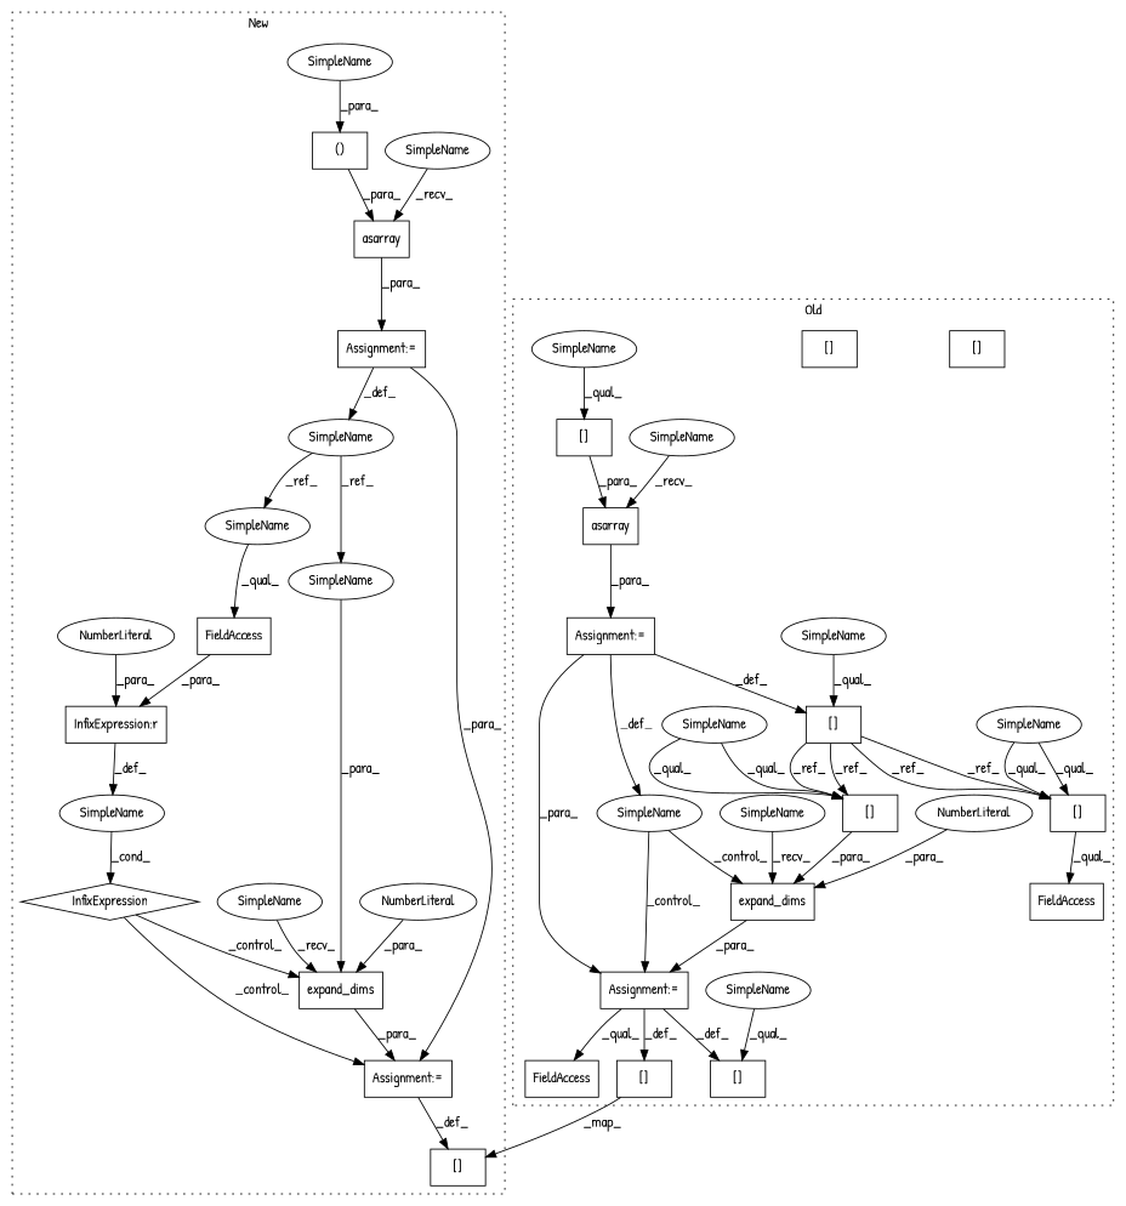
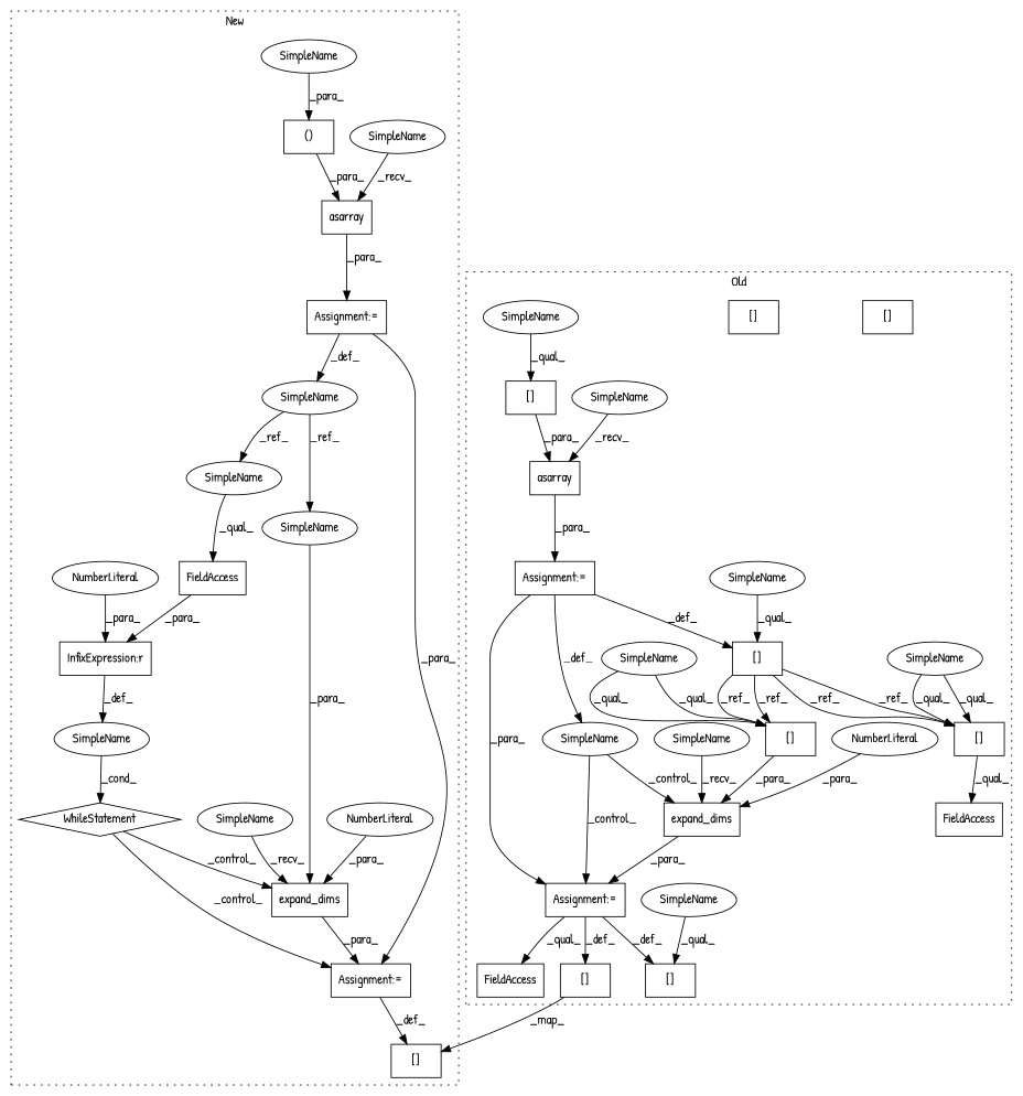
  digraph {
    fontname="Patrick Hand"
    node [a=42 l=1 shape=box fontname="Patrick Hand"]
    edge [fontname="Patrick Hand"]
    n1 [a=32 l="12,1" label=expand_dims s="3576,3599"]
    n2 [a=34 label=NumberLiteral s=3598 shape=ellipse]
    n3 [a=7 label="Assignment:=" s=3569]
    n4 [a=2 l="13,1" label="[]" s="5242,5256"]
    n5 [a=32 l="8,1" label=asarray s="3114,3131"]
    n6 [a=2 l="7,1" label="[]" s="3588,3596"]
    n7 [a=2 l="7,1" label="[]" s="4741,4749"]
    n8 [label=SimpleName shape=ellipse l=""]
    n9 [a=2 l="7,1" label="[]" s="3122,3130"]
    n10 [a=2 l="7,1" label="[]" s="3098,3106"]
    n11 [a=22 l=14 label=FieldAccess s=3524]
    n12 [a=2 l="7,1" label="[]" s="3524,3532"]
    n13 [a=22 l=18 label=FieldAccess s=3672]
    n14 [a=7 label="Assignment:=" s=3107]
    n15 [a=2 l="7,1" label="[]" s="3524,3532"]
    n16 [a=2 l="7,1" label="[]" s="3588,3596"]
    n17 [l=6 label=SimpleName s=4741 shape=ellipse]
    n18 [l=6 label=SimpleName s=3588 shape=ellipse]
    n19 [l=6 label=SimpleName s=3524 shape=ellipse]
    n20 [l=6 label=SimpleName s=3122 shape=ellipse]
    n21 [l=6 label=SimpleName s=3098 shape=ellipse]
    n22 [l=5 label=SimpleName s=3108 shape=ellipse]
    n23 [l=5 label=SimpleName s=3570 shape=ellipse]
-   n24 [a=61 l="7,2" label=InfixExpression s="4869,4898" shape=diamond]
+   n24 [a=61 l="7,2" label=WhileStatement s="4869,4898" shape=diamond]
    n25 [label=SimpleName shape=ellipse l=""]
    n26 [a=32 l="12,1" label=expand_dims s="4934,4959"]
    n27 [a=27 l=3 label="InfixExpression:r" s=4893]
    n28 [a=34 label=NumberLiteral s=4896 shape=ellipse]
    n29 [a=7 label="Assignment:=" s=4927]
    n30 [a=2 l="13,1" label="[]" s="5476,5490"]
    n31 [a=32 l="8,1" label=asarray s="4413,4477"]
    n32 [a=106 l=31 label="()" s=4444]
    n33 [a=34 label=NumberLiteral s=4958 shape=ellipse]
    n34 [l=11 label=SimpleName s=4381 shape=ellipse]
    n35 [a=22 l=16 label=FieldAccess s=4877]
    n36 [a=7 label="Assignment:=" s=4392]
    n37 [l=5 label=SimpleName s=4928 shape=ellipse]
    n38 [l=5 label=SimpleName s=4407 shape=ellipse]
    n39 [l=11 label=SimpleName s=4877 shape=ellipse]
    n40 [l=11 label=SimpleName s=4946 shape=ellipse]
    n41 [l=8 label=SimpleName s=4444 shape=ellipse]
    subgraph cluster_1 {
      label=Old
      style=dotted
      n1
      n2
      n3
      n4
      n5
      n6
      n7
      n8
      n9
      n10
      n11
      n12
      n13
      n14
      n15
      n16
      n17
      n18
      n19
      n20
      n21
      n22
      n23
    }
    subgraph cluster_2 {
      label=New
      style=dotted
      n24
      n25
      n26
      n27
      n28
      n29
      n30
      n31
      n32
      n33
      n34
      n35
      n36
      n37
      n38
      n39
      n40
      n41
    }
    n1 -> n3 [label=_para_]
    n2 -> n1 [label=_para_]
    n3 -> n4 [label=_def_]
    n3 -> n7 [label=_def_]
    n3 -> n13 [label=_qual_]
    n4 -> n30 [label=_map_]
    n5 -> n14 [label=_para_]
    n8 -> n1 [label=_control_]
    n8 -> n3 [label=_control_]
    n9 -> n5 [label=_para_]
    n10 -> n15 [label=_ref_]
    n10 -> n15 [label=_ref_]
    n10 -> n16 [label=_ref_]
    n10 -> n16 [label=_ref_]
    n14 -> n3 [label=_para_]
    n14 -> n8 [label=_def_]
    n14 -> n10 [label=_def_]
    n15 -> n11 [label=_qual_]
    n16 -> n1 [label=_para_]
    n17 -> n7 [label=_qual_]
    n18 -> n16 [label=_qual_]
    n18 -> n16 [label=_qual_]
    n19 -> n15 [label=_qual_]
    n19 -> n15 [label=_qual_]
    n20 -> n9 [label=_qual_]
    n21 -> n10 [label=_qual_]
    n22 -> n5 [label=_recv_]
    n23 -> n1 [label=_recv_]
    n24 -> n26 [label=_control_]
    n24 -> n29 [label=_control_]
    n25 -> n24 [label=_cond_]
    n26 -> n29 [label=_para_]
    n27 -> n25 [label=_def_]
    n28 -> n27 [label=_para_]
    n29 -> n30 [label=_def_]
    n31 -> n36 [label=_para_]
    n32 -> n31 [label=_para_]
    n33 -> n26 [label=_para_]
    n34 -> n39 [label=_ref_]
    n34 -> n40 [label=_ref_]
    n35 -> n27 [label=_para_]
    n36 -> n29 [label=_para_]
    n36 -> n34 [label=_def_]
    n37 -> n26 [label=_recv_]
    n38 -> n31 [label=_recv_]
    n39 -> n35 [label=_qual_]
    n40 -> n26 [label=_para_]
    n41 -> n32 [label=_para_]
  }
